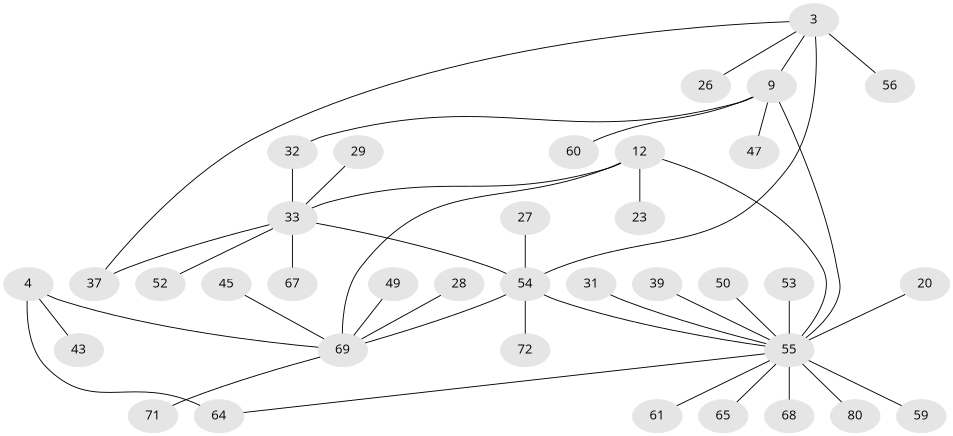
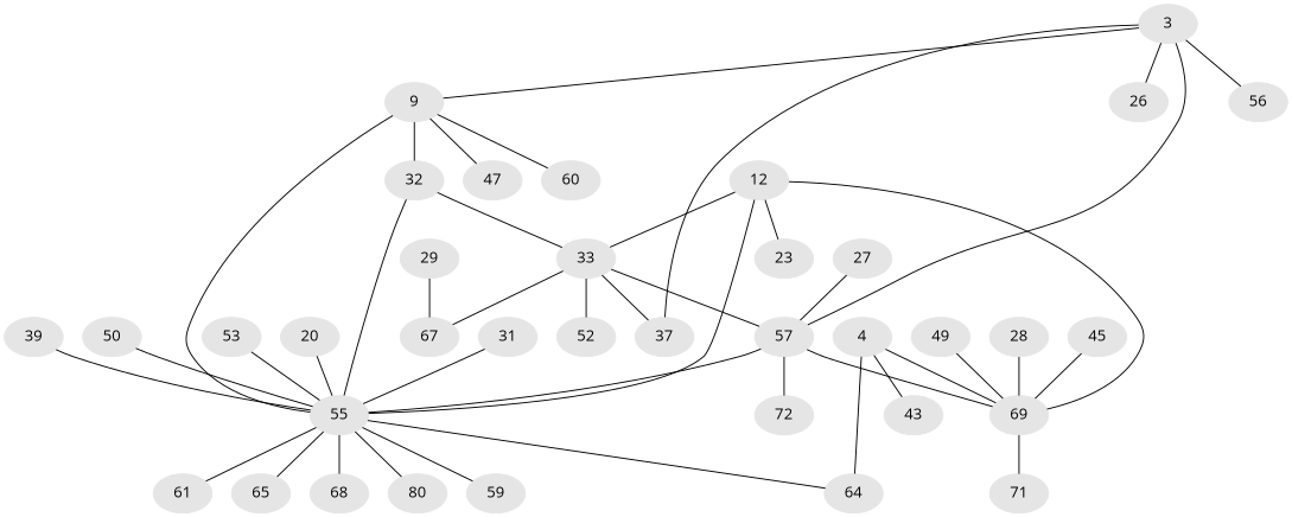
  graph {
    fontname="Open Sans"
    node [color=gray90 fontname="Open Sans" style=filled]
    edge [fontname="Open Sans"]
    9 [super="+8"]
    55 [super="+6+7"]
    32 [super="+15"]
    47 [super="+21"]
    60
    3
    26
    37
-   54 [super="+2"]
+   54 [super="+2" label=57]
    56 [super="+44+51"]
    69 [super="+66+10"]
    72 [super="+22+42"]
    4
    43
    64 [super="+48"]
    59
    61
    65
    68 [super="+62"]
    n20 [label=80]
    71
    33 [super="+14"]
    12 [super="+11"]
    23
    52
    67
    20
    27
    28
    29
    31
    39
    45
    49 [super="+25"]
    50
    53 [super="+19"]
    9 -- 55 [weight=2]
    9 -- 32 [weight=2]
    9 -- 47
    9 -- 60
    55 -- 64
    55 -- 59
    55 -- 61
    55 -- 65
    55 -- 68
    55 -- n20
+   32 -- 55
    32 -- 33 [weight=2]
    3 -- 9
    3 -- 26
    3 -- 37
    3 -- 54 [weight=2]
    3 -- 56
    54 -- 55
    54 -- 69
    54 -- 72
    69 -- 71
    4 -- 69
    4 -- 43
    4 -- 64 [weight=2]
    33 -- 37
    33 -- 54
    33 -- 52
    33 -- 67
    12 -- 55 [weight=2]
    12 -- 69 [weight=2]
    12 -- 33
    12 -- 23
    20 -- 55
    27 -- 54
    28 -- 69
-   29 -- 33
+   29 -- 67
    31 -- 55
    39 -- 55
    45 -- 69
    49 -- 69
    50 -- 55
    53 -- 55
  }
